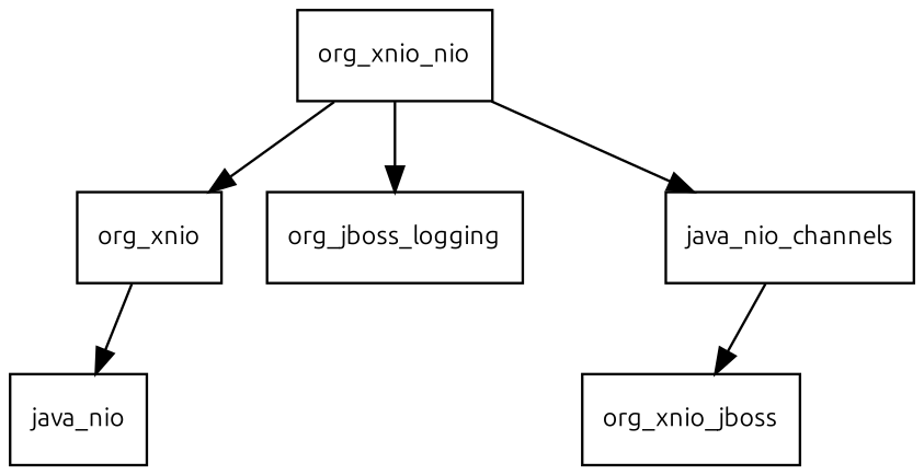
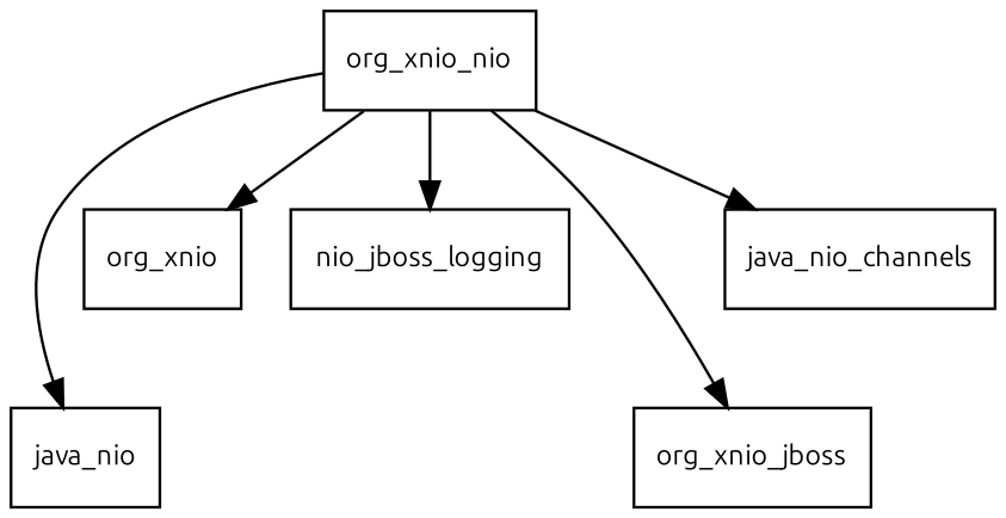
  digraph {
    fontname=Ubuntu
    node [fontname=Ubuntu fontsize=10.0 shape=box]
    edge [fontname=Ubuntu]
    n1 [label=java_nio]
    org_xnio_nio
    java_nio_channels
-   org_jboss_logging
+   org_jboss_logging [label=nio_jboss_logging]
    org_xnio
    n6 [label=org_xnio_jboss]
-   org_xnio -> n1
+   org_xnio_nio -> n1
    org_xnio_nio -> java_nio_channels
    org_xnio_nio -> org_jboss_logging
    org_xnio_nio -> org_xnio
-   java_nio_channels -> n6
+   org_xnio_nio -> n6
  }
